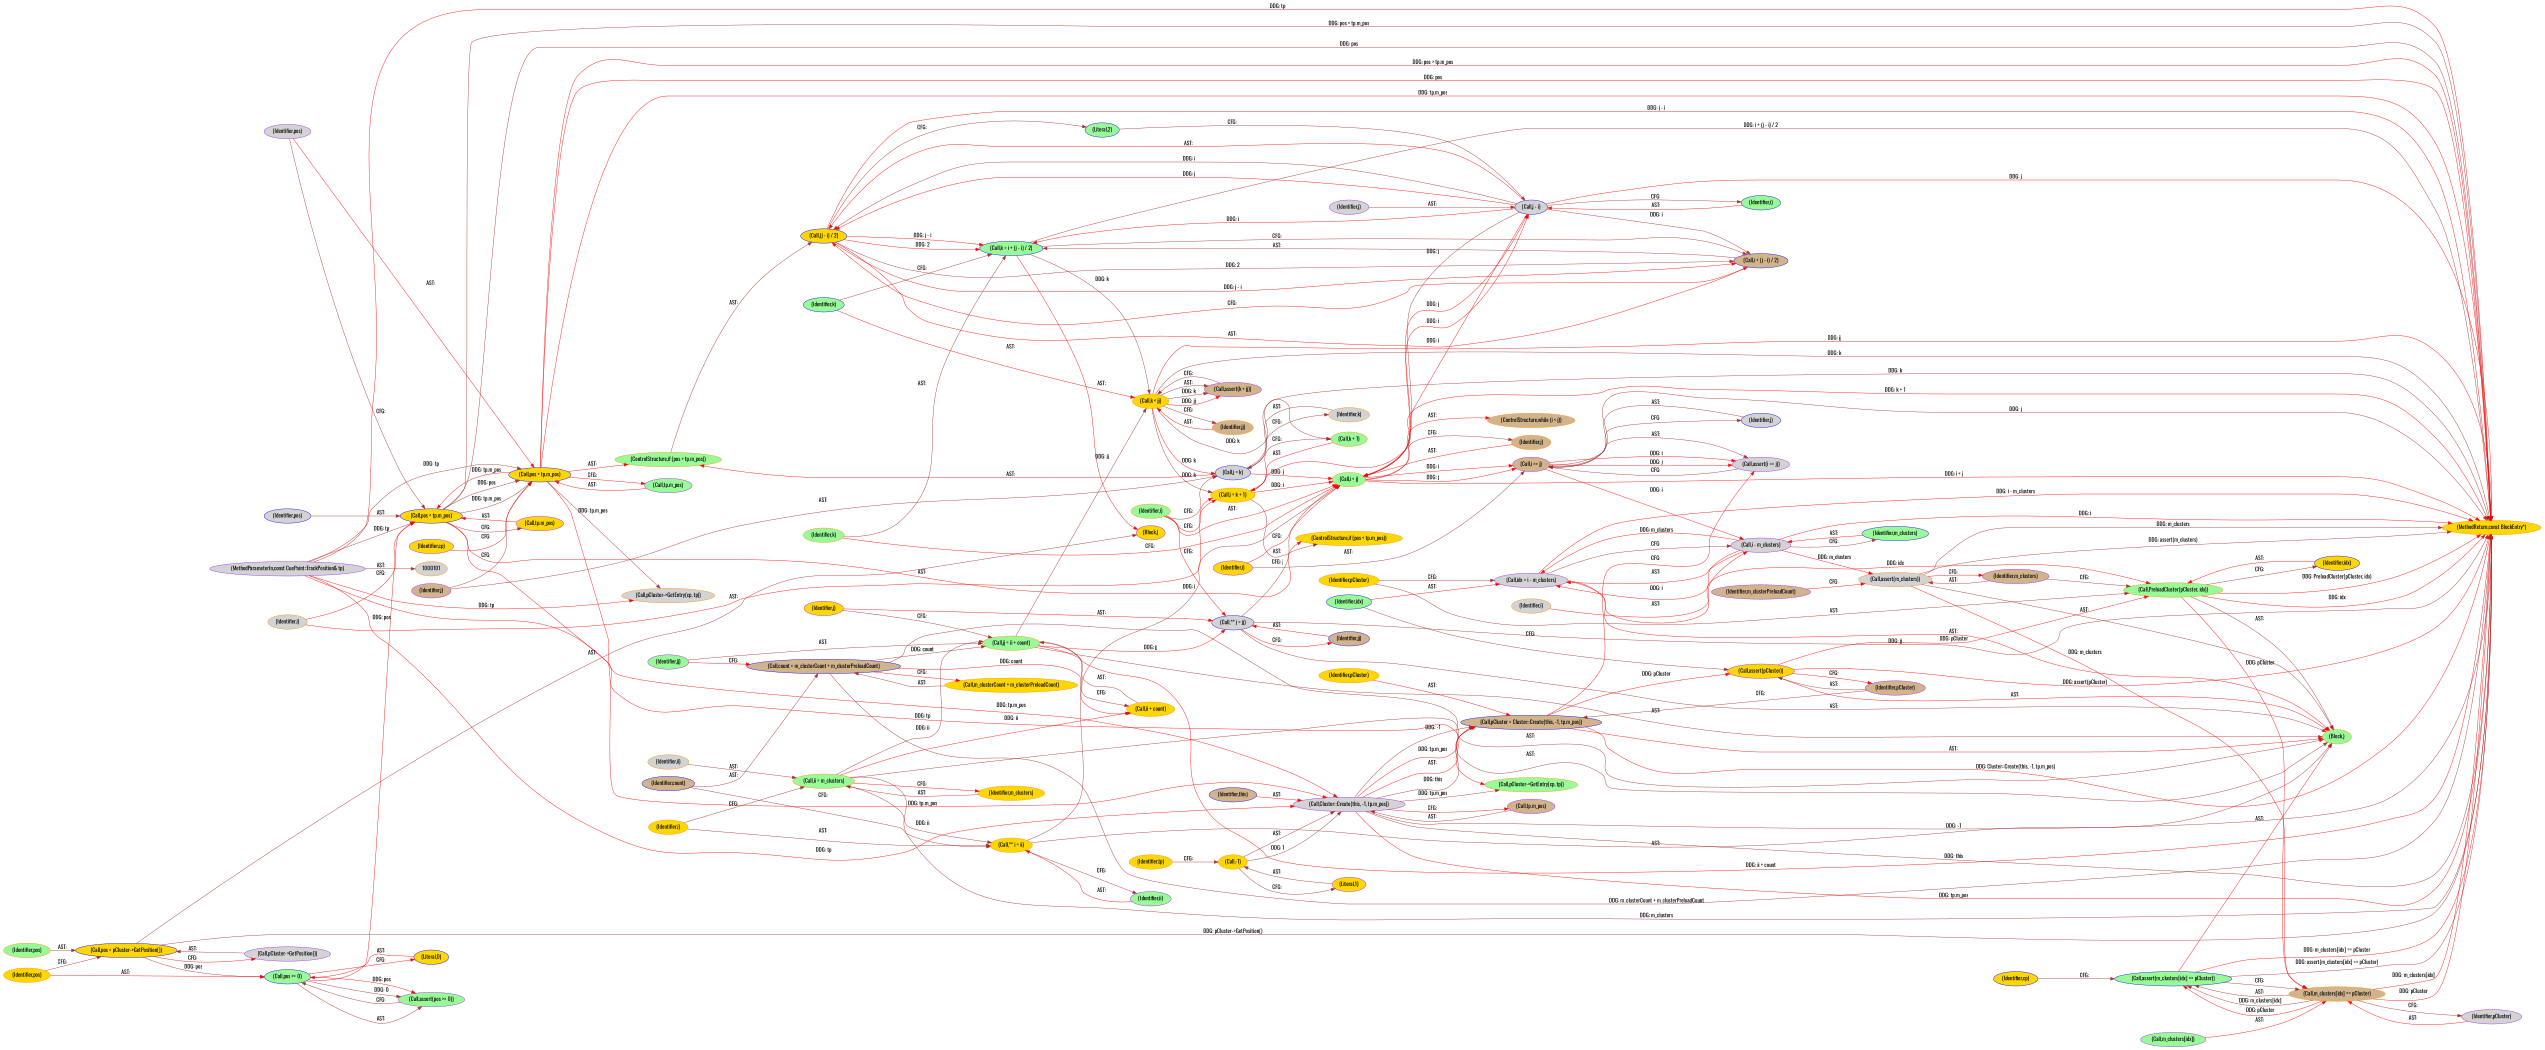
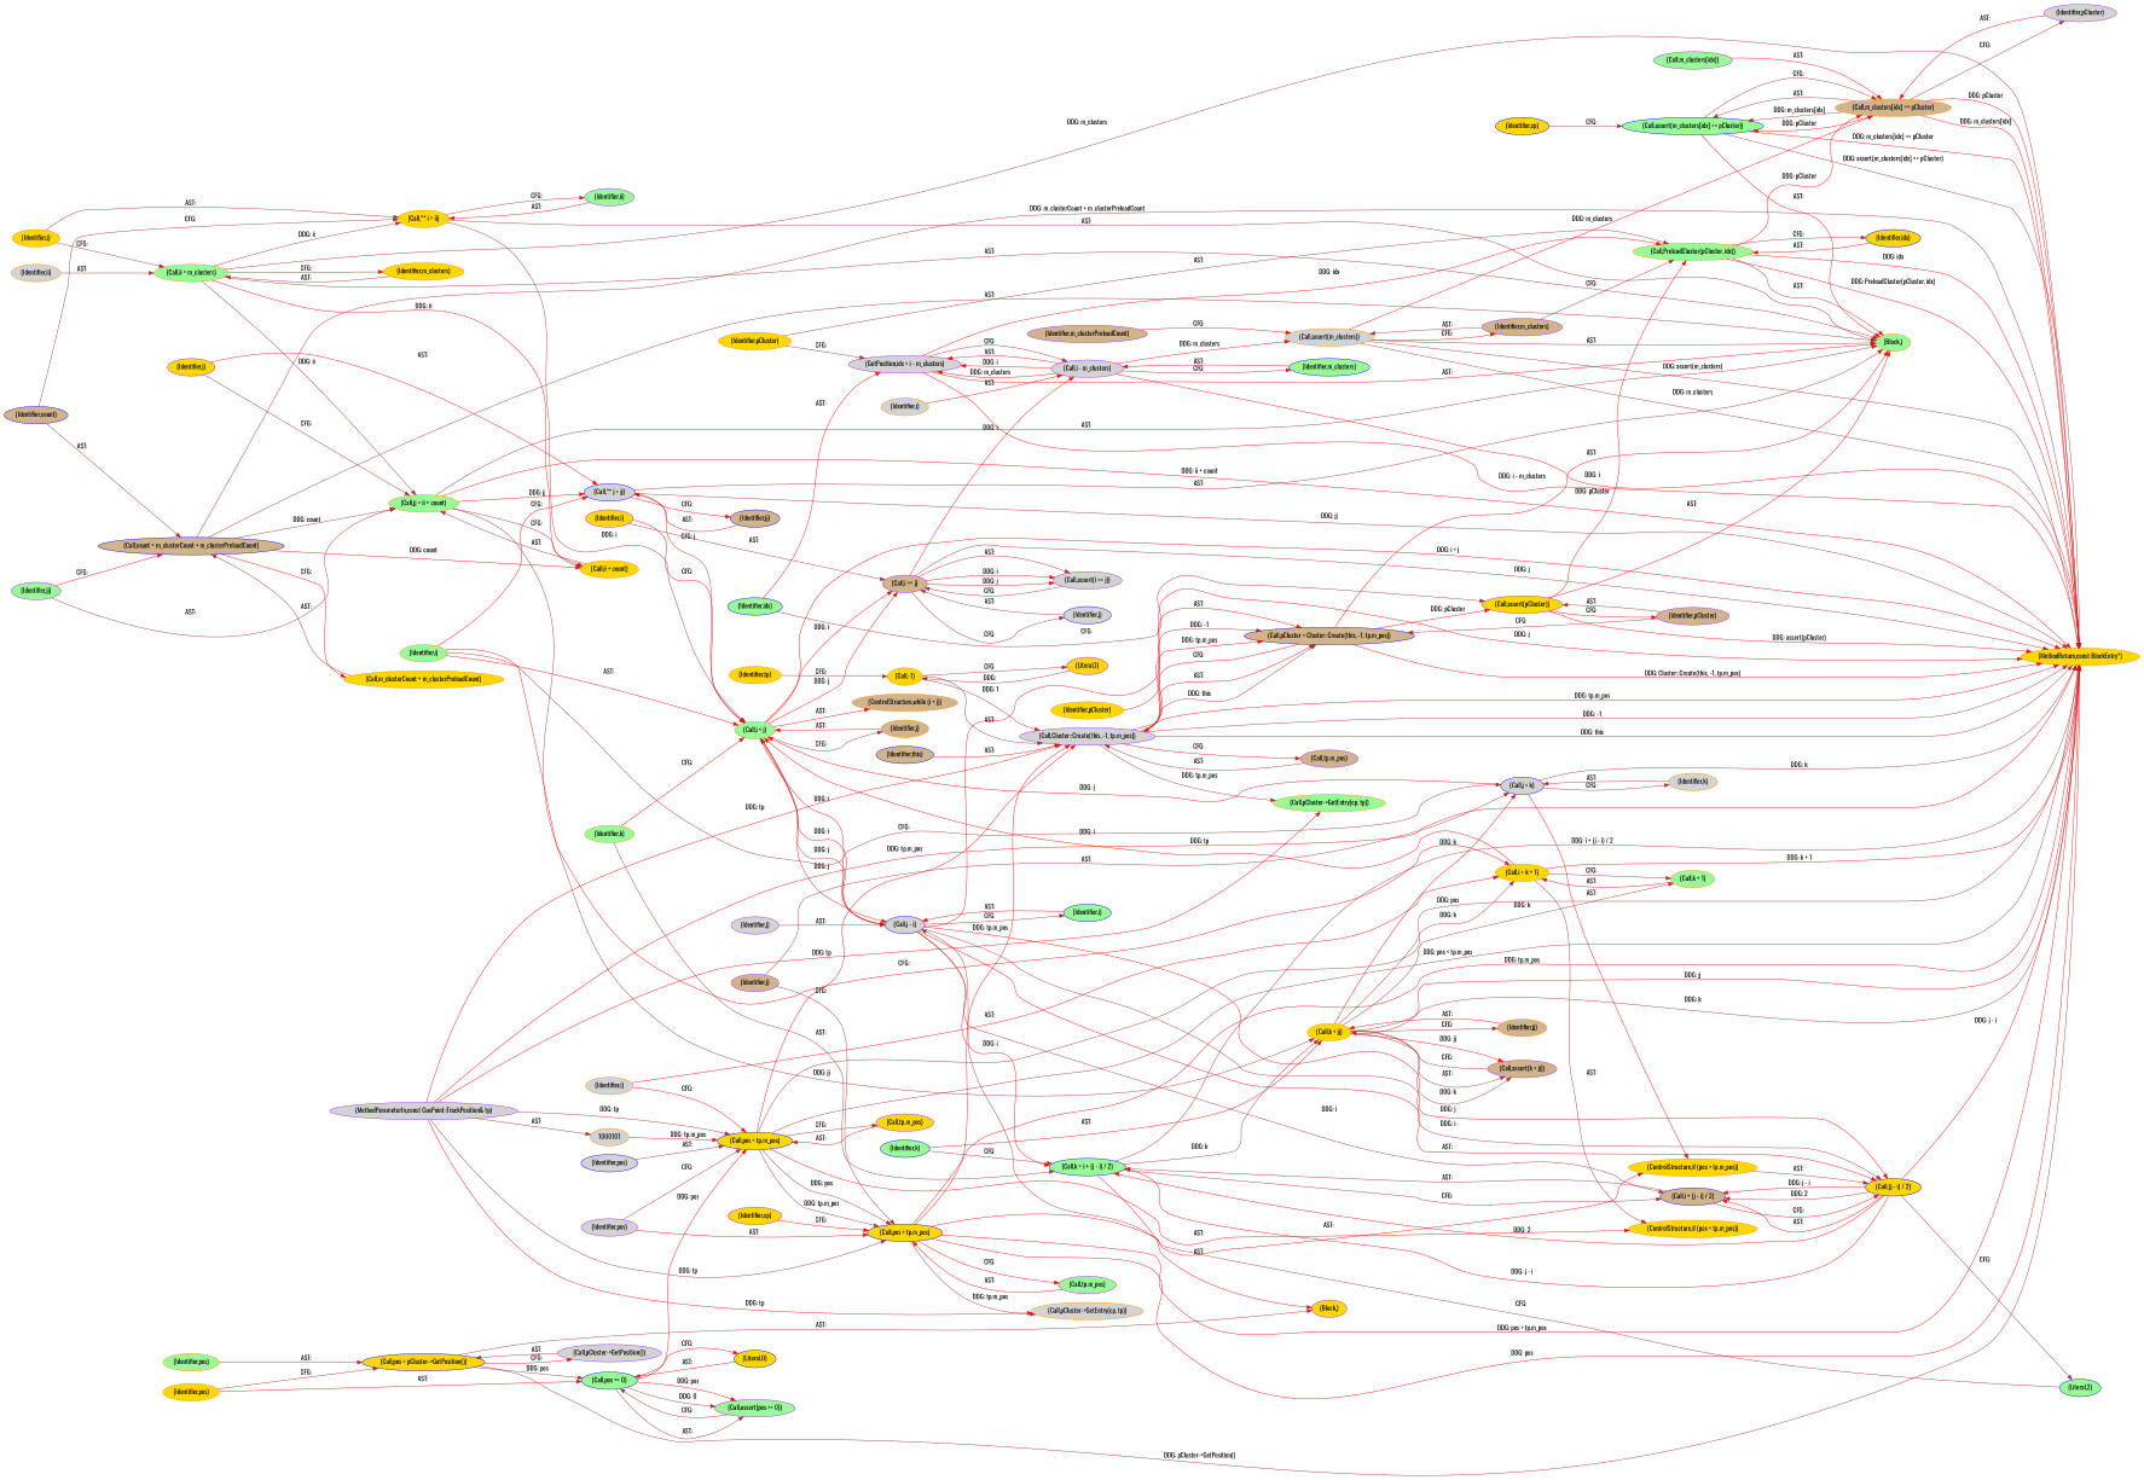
  digraph {
    fontname=Oswald
    rankdir=LR
    node [color=darkorange fillcolor=gold fontname=Oswald style=filled]
    edge [color=brown fontname=Oswald]
    n1 [color=blue fillcolor=palegreen label="(Call,assert(m_clusters[idx] == pCluster))"]
    n2 [fillcolor=tan label="(Call,m_clusters[idx] == pCluster)"]
    n3 [fillcolor=palegreen label="(Block,)"]
    n4 [label="(MethodReturn,const BlockEntry*)"]
    n5 [color=purple fillcolor=lightgrey label="(Identifier,pCluster)"]
    n6 [fillcolor=lightgrey label="(Call,assert(m_clusters))"]
    n7 [color=purple fillcolor=tan label="(Identifier,m_clusters)"]
    n8 [fillcolor=palegreen label="(Call,PreloadCluster(pCluster, idx))"]
    n9 [color=purple fillcolor=lightgrey label="(Call,i - m_clusters)"]
-   n10 [color=purple fillcolor=lightgrey label="(Call,idx = i - m_clusters)"]
+   n10 [color=purple fillcolor=lightgrey label="(GetPosition,idx = i - m_clusters)"]
    n11 [color=blue fillcolor=palegreen label="(Identifier,m_clusters)"]
    n12 [color=purple fillcolor=tan label="(Call,i == j)"]
    n13 [color=purple fillcolor=lightgrey label="(Call,assert(i == j))"]
    n14 [color=blue fillcolor=lightgrey label="(Identifier,j)"]
    n15 [fillcolor=palegreen label="(Call,i < j)"]
    n16 [color=blue fillcolor=lightgrey label="(Call,j - i)"]
    n17 [fillcolor=tan label="(Identifier,j)"]
    n18 [fillcolor=tan label="(ControlStructure,while (i < j))"]
    n19 [color=blue fillcolor=palegreen label="(Call,k = i + (j - i) / 2)"]
    n20 [color=blue fillcolor=tan label="(Call,i + (j - i) / 2)"]
    n21 [color=blue label="(Call,(j - i) / 2)"]
    n22 [color=blue fillcolor=palegreen label="(Identifier,i)"]
    n23 [label="(Call,i = k + 1)"]
    n24 [label="(ControlStructure,if (pos < tp.m_pos))"]
    n25 [fillcolor=palegreen label="(Call,k + 1)"]
    n26 [label="(Call,k < jj)"]
    n27 [color=blue fillcolor=lightgrey label="(Call,j = k)"]
    n28 [color=purple fillcolor=tan label="(Call,assert(k < jj))"]
    n29 [fillcolor=tan label="(Identifier,jj)"]
-   n30 [fillcolor=palegreen label="(ControlStructure,if (pos > tp.m_pos))"]
+   n30 [label="(ControlStructure,if (pos > tp.m_pos))"]
    n31 [fillcolor=lightgrey label="(Identifier,k)"]
    n32 [color=purple label="(Block,)"]
    n33 [color=blue fillcolor=palegreen label="(Literal,2)"]
    n34 [fillcolor=palegreen label="(Call,jj = ii + count)"]
    n35 [color=blue fillcolor=lightgrey label="(Call,** j = jj)"]
    n36 [label="(Call,ii + count)"]
    n37 [color=blue fillcolor=tan label="(Identifier,jj)"]
    n38 [fillcolor=palegreen label="(Call,ii = m_clusters)"]
    n39 [label="(Call,** i = ii)"]
    n40 [label="(Identifier,m_clusters)"]
    n41 [color=purple fillcolor=palegreen label="(Identifier,ii)"]
    n42 [color=blue fillcolor=tan label="(Call,count = m_clusterCount + m_clusterPreloadCount)"]
    n43 [label="(Call,m_clusterCount + m_clusterPreloadCount)"]
    n44 [color=blue label="(Identifier,idx)"]
    n45 [color=purple label="(Call,assert(pCluster))"]
    n46 [color=purple fillcolor=tan label="(Identifier,pCluster)"]
    n47 [color=blue fillcolor=tan label="(Call,pCluster = Cluster::Create(this, -1, tp.m_pos))"]
    n48 [color=purple fillcolor=lightgrey label="(Call,Cluster::Create(this, -1, tp.m_pos))"]
    n49 [color=purple fillcolor=tan label="(Call,tp.m_pos)"]
    n50 [fillcolor=palegreen label="(Call,pCluster->GetEntry(cp, tp))"]
    n51 [label="(Call,-1)"]
    n52 [color=purple label="(Literal,1)"]
    n53 [color=blue label="(Call,pos < tp.m_pos)"]
    n54 [color=blue label="(Call,pos > tp.m_pos)"]
    n55 [color=purple label="(Call,tp.m_pos)"]
    n56 [fillcolor=lightgrey label="(Call,pCluster->GetEntry(cp, tp))"]
    n57 [color=purple fillcolor=palegreen label="(Call,tp.m_pos)"]
    n58 [color=blue fillcolor=palegreen label="(Call,pos >= 0)"]
    n59 [color=blue label="(Literal,0)"]
    n60 [color=purple fillcolor=palegreen label="(Call,assert(pos >= 0))"]
    n61 [color=blue label="(Call,pos = pCluster->GetPosition())"]
    n62 [color=purple fillcolor=lightgrey label="(Call,pCluster->GetPosition())"]
    n63 [color=purple fillcolor=lightgrey label="(MethodParameterIn,const CuePoint::TrackPosition& tp)"]
    1000101 [fillcolor=lightgrey]
    n65 [color=blue fillcolor=lightgrey label="(Identifier,pos)"]
    n66 [label="(Identifier,pos)"]
    n67 [color=purple fillcolor=lightgrey label="(Identifier,pos)"]
    n68 [color=blue fillcolor=tan label="(Identifier,count)"]
    n69 [color=purple fillcolor=tan label="(Identifier,m_clusterPreloadCount)"]
    n70 [fillcolor=palegreen label="(Identifier,k)"]
    n71 [color=purple fillcolor=palegreen label="(Identifier,jj)"]
    n72 [fillcolor=palegreen label="(Identifier,i)"]
    n73 [color=purple label="(Identifier,i)"]
    n74 [label="(Identifier,i)"]
    n75 [color=blue fillcolor=tan label="(Identifier,this)"]
    n76 [fillcolor=lightgrey label="(Identifier,ii)"]
    n77 [label="(Identifier,pCluster)"]
    n78 [color=blue fillcolor=palegreen label="(Identifier,idx)"]
    n79 [color=blue label="(Identifier,cp)"]
    n80 [color=purple label="(Identifier,cp)"]
    n81 [fillcolor=palegreen label="(Identifier,pos)"]
    n82 [color=purple fillcolor=lightgrey label="(Identifier,j)"]
    n83 [color=purple fillcolor=tan label="(Identifier,j)"]
    n84 [fillcolor=lightgrey label="(Identifier,i)"]
    n85 [label="(Identifier,pCluster)"]
    n86 [color=purple label="(Identifier,j)"]
    n87 [fillcolor=lightgrey label="(Identifier,i)"]
    n88 [color=blue fillcolor=palegreen label="(Identifier,k)"]
    n89 [label="(Identifier,tp)"]
    n90 [color=purple fillcolor=palegreen label="(Call,m_clusters[idx])"]
    n1 -> n2 [label="CFG: "]
    n1 -> n3 [color=red label="AST: "]
    n1 -> n4 [color=red label="DDG: m_clusters[idx] == pCluster"]
    n1 -> n4 [label="DDG: assert(m_clusters[idx] == pCluster)"]
    n2 -> n1 [label="AST: "]
    n2 -> n1 [label="DDG: m_clusters[idx]"]
    n2 -> n1 [color=red label="DDG: pCluster"]
    n2 -> n4 [color=red label="DDG: m_clusters[idx]"]
    n2 -> n4 [color=red label="DDG: pCluster"]
    n2 -> n5 [label="CFG: "]
    n5 -> n2 [color=red label="AST: "]
    n6 -> n2 [color=red label="DDG: m_clusters"]
    n6 -> n3 [label="AST: "]
    n6 -> n4 [label="DDG: assert(m_clusters)"]
    n6 -> n4 [label="DDG: m_clusters"]
    n6 -> n7 [color=red label="CFG: "]
    n7 -> n6 [label="AST: "]
    n7 -> n8 [label="CFG: "]
    n8 -> n2 [color=red label="DDG: pCluster"]
    n8 -> n3 [label="AST: "]
    n8 -> n4 [color=red label="DDG: PreloadCluster(pCluster, idx)"]
    n8 -> n4 [color=red label="DDG: idx"]
    n8 -> n44 [label="CFG: "]
    n9 -> n4 [color=red label="DDG: i"]
    n9 -> n6 [color=red label="DDG: m_clusters"]
    n9 -> n10 [color=red label="AST: "]
    n9 -> n10 [color=red label="DDG: i"]
    n9 -> n10 [color=red label="DDG: m_clusters"]
    n9 -> n11 [label="CFG: "]
    n10 -> n3 [color=red label="AST: "]
    n10 -> n4 [color=red label="DDG: i - m_clusters"]
    n10 -> n8 [color=red label="DDG: idx"]
    n10 -> n9 [label="CFG: "]
    n11 -> n9 [color=red label="AST: "]
    n12 -> n4 [label="DDG: j"]
    n12 -> n9 [color=red label="DDG: i"]
    n12 -> n13 [label="AST: "]
    n12 -> n13 [color=red label="DDG: i"]
    n12 -> n13 [color=red label="DDG: j"]
    n12 -> n14 [label="CFG: "]
    n13 -> n12 [label="CFG: "]
    n14 -> n12 [label="AST: "]
    n15 -> n4 [color=red label="DDG: i < j"]
    n15 -> n12 [color=red label="DDG: i"]
    n15 -> n12 [color=red label="DDG: j"]
    n15 -> n16 [color=red label="DDG: j"]
    n15 -> n16 [color=red label="DDG: i"]
    n15 -> n17 [label="CFG: "]
    n15 -> n18 [color=red label="AST: "]
    n16 -> n4 [color=red label="DDG: j"]
    n16 -> n15 [color=red label="DDG: i"]
    n16 -> n15 [label="DDG: j"]
    n16 -> n19 [color=red label="DDG: i"]
    n16 -> n20 [label="DDG: i"]
    n16 -> n21 [color=red label="AST: "]
    n16 -> n21 [color=red label="DDG: j"]
    n16 -> n21 [label="DDG: i"]
    n16 -> n22 [label="CFG: "]
    n17 -> n15 [color=red label="AST: "]
    n19 -> n4 [label="DDG: i + (j - i) / 2"]
    n19 -> n20 [label="CFG: "]
    n19 -> n26 [label="DDG: k"]
    n19 -> n32 [color=red label="AST: "]
    n20 -> n19 [label="AST: "]
    n20 -> n21 [color=red label="CFG: "]
    n21 -> n4 [color=red label="DDG: j - i"]
    n21 -> n19 [color=red label="DDG: j - i"]
    n21 -> n19 [color=red label="DDG: 2"]
    n21 -> n20 [color=red label="AST: "]
    n21 -> n20 [color=red label="DDG: j - i"]
    n21 -> n20 [label="DDG: 2"]
    n21 -> n33 [label="CFG: "]
    n22 -> n16 [color=red label="AST: "]
    n23 -> n4 [color=red label="DDG: k + 1"]
    n23 -> n15 [color=red label="DDG: i"]
    n23 -> n24 [label="AST: "]
    n23 -> n25 [label="CFG: "]
    n25 -> n23 [color=red label="AST: "]
    n26 -> n4 [color=red label="DDG: jj"]
    n26 -> n4 [label="DDG: k"]
    n26 -> n23 [label="DDG: k"]
    n26 -> n25 [label="DDG: k"]
    n26 -> n27 [color=red label="DDG: k"]
    n26 -> n28 [label="AST: "]
    n26 -> n28 [label="DDG: k"]
    n26 -> n28 [color=red label="DDG: jj"]
    n26 -> n29 [label="CFG: "]
    n27 -> n4 [label="DDG: k"]
    n27 -> n15 [color=red label="DDG: j"]
    n27 -> n30 [color=red label="AST: "]
    n27 -> n31 [label="CFG: "]
    n28 -> n26 [label="CFG: "]
    n29 -> n26 [color=red label="AST: "]
    n30 -> n21 [label="AST: "]
    n31 -> n27 [label="AST: "]
    n33 -> n16 [label="CFG: "]
    n34 -> n3 [label="AST: "]
    n34 -> n4 [color=red label="DDG: ii + count"]
    n34 -> n26 [label="DDG: jj"]
    n34 -> n35 [color=red label="DDG: jj"]
    n34 -> n36 [label="CFG: "]
    n35 -> n3 [label="AST: "]
    n35 -> n4 [label="DDG: jj"]
    n35 -> n15 [label="CFG: j"]
    n35 -> n37 [color=red label="CFG: "]
    n36 -> n34 [label="AST: "]
    n37 -> n35 [color=red label="AST: "]
    n38 -> n3 [label="AST: "]
    n38 -> n4 [label="DDG: m_clusters"]
    n38 -> n34 [label="DDG: ii"]
    n38 -> n36 [color=red label="DDG: ii"]
    n38 -> n39 [label="DDG: ii"]
    n38 -> n40 [color=red label="CFG: "]
    n39 -> n3 [label="AST: "]
    n39 -> n15 [label="DDG: i"]
    n39 -> n41 [label="CFG: "]
    n40 -> n38 [label="AST: "]
    n41 -> n39 [color=red label="AST: "]
    n42 -> n3 [label="AST: "]
    n42 -> n4 [label="DDG: m_clusterCount + m_clusterPreloadCount"]
    n42 -> n34 [label="DDG: count"]
    n42 -> n36 [color=red label="DDG: count"]
    n42 -> n43 [color=red label="CFG: "]
    n43 -> n42 [label="AST: "]
    n44 -> n8 [color=red label="AST: "]
    n45 -> n3 [color=red label="AST: "]
    n45 -> n4 [color=red label="DDG: assert(pCluster)"]
    n45 -> n8 [color=red label="DDG: pCluster"]
    n45 -> n46 [color=red label="CFG: "]
    n46 -> n45 [label="AST: "]
    n46 -> n47 [label="CFG: "]
    n47 -> n3 [color=red label="AST: "]
    n47 -> n4 [color=red label="DDG: Cluster::Create(this, -1, tp.m_pos)"]
    n47 -> n45 [color=red label="DDG: pCluster"]
-   n47 -> n13 [color=red label="CFG: "]
+   n47 -> n48 [color=red label="CFG: "]
    n48 -> n4 [color=red label="DDG: tp.m_pos"]
    n48 -> n4 [label="DDG: -1"]
    n48 -> n4 [label="DDG: this"]
    n48 -> n47 [color=red label="AST: "]
    n48 -> n47 [label="DDG: this"]
    n48 -> n47 [label="DDG: -1"]
    n48 -> n47 [color=red label="DDG: tp.m_pos"]
    n48 -> n49 [color=red label="CFG: "]
    n48 -> n50 [label="DDG: tp.m_pos"]
    n49 -> n48 [label="AST: "]
    n51 -> n48 [label="AST: "]
    n51 -> n48 [label="DDG: 1"]
    n51 -> n52 [label="CFG: "]
-   n52 -> n51 [label="AST: "]
+   n52 -> n51 [label="DDG: "]
    n53 -> n4 [label="DDG: pos < tp.m_pos"]
    n53 -> n4 [label="DDG: pos"]
    n53 -> n24 [color=red label="AST: "]
    n53 -> n48 [color=red label="DDG: tp.m_pos"]
    n53 -> n54 [label="DDG: pos"]
    n53 -> n54 [label="DDG: tp.m_pos"]
    n53 -> n55 [label="CFG: "]
    n54 -> n4 [color=red label="DDG: pos > tp.m_pos"]
    n54 -> n4 [color=red label="DDG: pos"]
    n54 -> n4 [color=red label="DDG: tp.m_pos"]
    n54 -> n30 [color=red label="AST: "]
    n54 -> n48 [color=red label="DDG: tp.m_pos"]
-   n54 -> n53 [color=red label="DDG: tp.m_pos"]
+   1000101 -> n53 [color=red label="DDG: tp.m_pos"]
    n54 -> n56 [label="DDG: tp.m_pos"]
    n54 -> n57 [color=red label="CFG: "]
    n55 -> n53 [color=red label="AST: "]
    n57 -> n54 [color=red label="AST: "]
    n58 -> n53 [color=red label="DDG: pos"]
    n58 -> n59 [color=red label="CFG: "]
    n58 -> n60 [label="AST: "]
    n58 -> n60 [color=red label="DDG: pos"]
    n58 -> n60 [label="DDG: 0"]
    n59 -> n58 [color=red label="AST: "]
    n60 -> n58 [label="CFG: "]
    n61 -> n4 [label="DDG: pCluster->GetPosition()"]
    n61 -> n32 [label="AST: "]
    n61 -> n58 [label="DDG: pos"]
    n61 -> n62 [color=red label="CFG: "]
    n62 -> n61 [label="AST: "]
    n63 -> n4 [color=red label="DDG: tp"]
    n63 -> n48 [color=red label="DDG: tp"]
    n63 -> n50 [color=red label="DDG: tp"]
    n63 -> n53 [label="DDG: tp"]
    n63 -> n54 [label="DDG: tp"]
    n63 -> n56 [color=red label="DDG: tp"]
    n63 -> 1000101 [label="AST: "]
    n65 -> n53 [label="AST: "]
    n66 -> n58 [color=red label="AST: "]
    n66 -> n61 [label="CFG: "]
    n67 -> n53 [label="CFG: "]
    n67 -> n54 [color=red label="AST: "]
    n68 -> n39 [label="CFG: "]
    n68 -> n42 [label="AST: "]
    n69 -> n6 [color=red label="CFG: "]
    n70 -> n15 [color=red label="CFG: "]
    n70 -> n19 [label="AST: "]
    n71 -> n34 [label="AST: "]
    n71 -> n42 [color=red label="CFG: "]
    n72 -> n15 [color=red label="AST: "]
    n72 -> n23 [color=red label="CFG: "]
    n72 -> n27 [label="CFG: "]
    n72 -> n35 [color=red label="CFG: "]
    n73 -> n12 [label="AST: "]
    n73 -> n15 [color=red label="CFG: "]
    n74 -> n38 [label="CFG: "]
    n74 -> n39 [label="AST: "]
    n75 -> n48 [color=red label="AST: "]
    n76 -> n38 [label="AST: "]
    n77 -> n47 [color=red label="AST: "]
    n78 -> n10 [color=red label="AST: "]
    n78 -> n45 [label="CFG: "]
    n79 -> n1 [label="CFG: "]
    n80 -> n54 [color=red label="CFG: "]
    n81 -> n61 [label="AST: "]
    n82 -> n16 [label="AST: "]
    n83 -> n27 [label="AST: "]
    n83 -> n54 [label="CFG: "]
    n84 -> n23 [color=red label="AST: "]
    n84 -> n53 [color=red label="CFG: "]
    n85 -> n8 [label="AST: "]
    n85 -> n10 [label="CFG: "]
    n86 -> n34 [label="CFG: "]
    n86 -> n35 [color=red label="AST: "]
    n87 -> n9 [color=red label="AST: "]
    n88 -> n19 [label="CFG: "]
    n88 -> n26 [color=red label="AST: "]
    n89 -> n51 [label="CFG: "]
    n90 -> n2 [color=red label="AST: "]
  }
